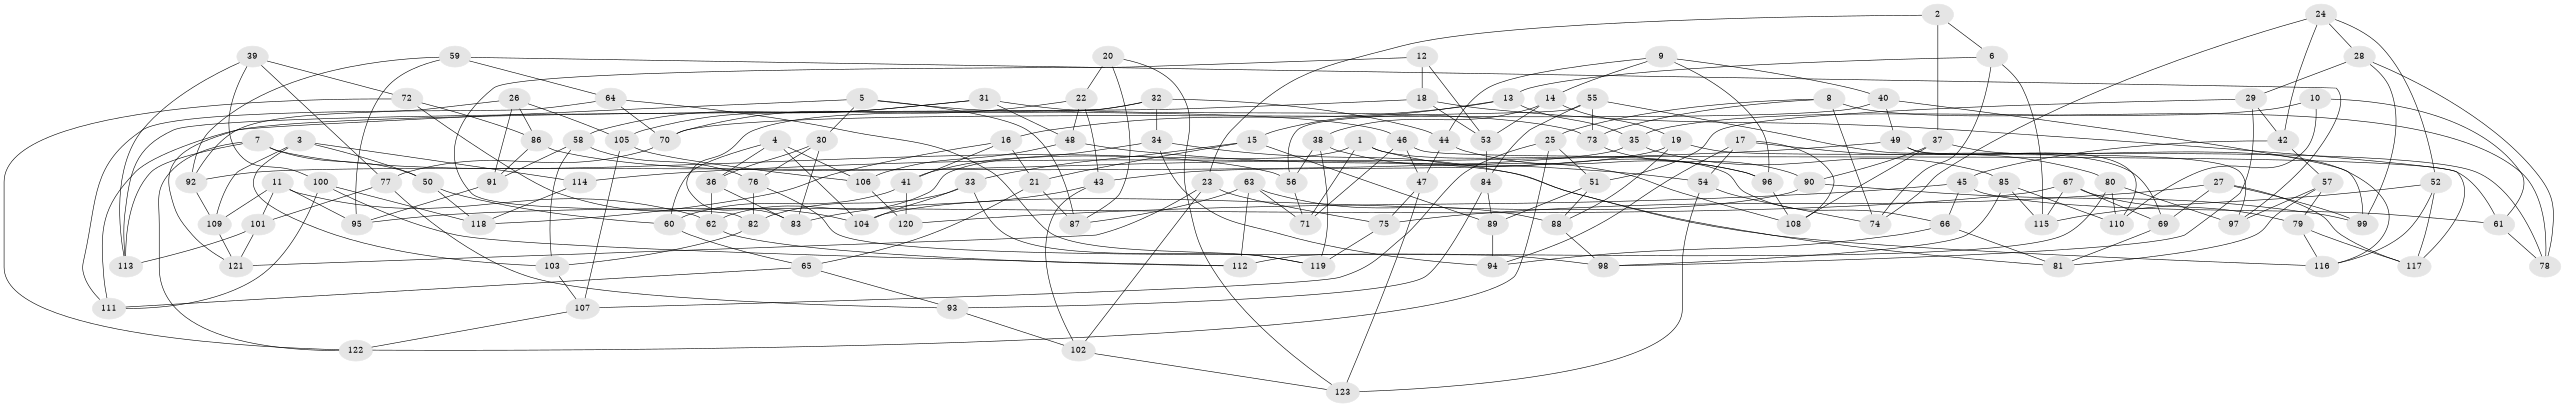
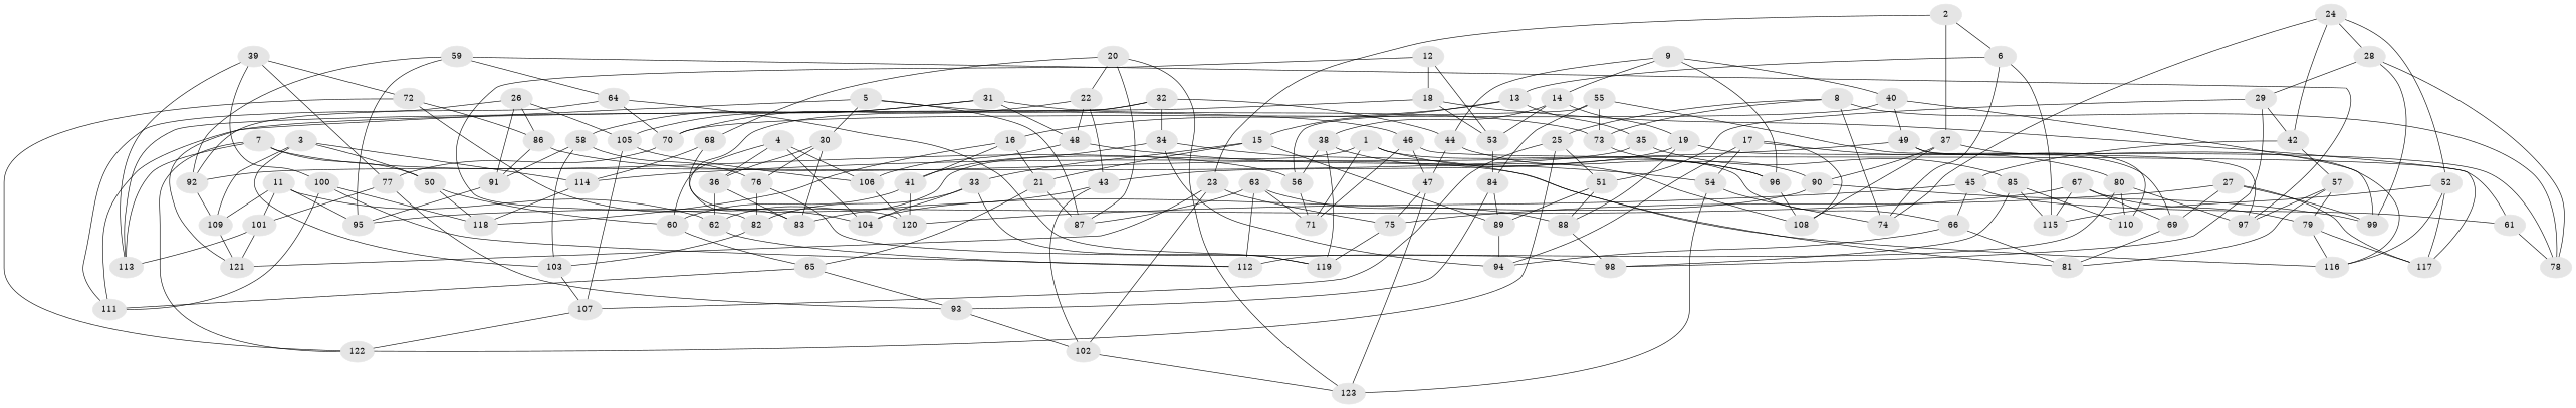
  graph {
    node [color=gray90 style=filled]
    1
    62
    66
    71
    96
    112
    94
    81
    108
    2
    6
    23
    37
    13
    74
    115
    12
    18
    53
    82
    121
    75
    102
    90
    116
    3
    50
    103
    109
    114
    60
    118
    107
    4
    36
    104
    106
    83
    65
    120
    5
    30
    46
    87
    76
    61
    47
    35
    15
    16
    7
    56
    113
    122
    8
    25
    73
    78
    51
    9
    14
    40
    44
    19
    38
    70
    99
    49
-   10
    110
    92
    85
+   68
    11
    95
    101
    111
    117
    84
    21
    33
    89
    41
    43
    88
    119
    17
    54
    80
    123
    97
    98
    20
    22
    48
    93
    77
    24
    28
    42
    52
    29
    45
    57
    26
    86
    91
    105
    27
    69
    31
    58
    32
    34
    39
    72
    100
    79
    55
    59
    64
    63
    67
    1 -- 62
    1 -- 66
    1 -- 71
    1 -- 96
    62 -- 112
    66 -- 94
    66 -- 81
    96 -- 108
    2 -- 6
    2 -- 23
    2 -- 37
    6 -- 13
    6 -- 74
    6 -- 115
    23 -- 121
    23 -- 75
    23 -- 102
    37 -- 108
    37 -- 90
    37 -- 116
    13 -- 35
    13 -- 15
    13 -- 16
    12 -- 18
    12 -- 53
    12 -- 82
    18 -- 53
    18 -- 111
    18 -- 117
    53 -- 84
    82 -- 103
    75 -- 119
    102 -- 123
    90 -- 104
    90 -- 99
    3 -- 50
    3 -- 103
    3 -- 109
    3 -- 114
    50 -- 60
    50 -- 118
    103 -- 107
    109 -- 121
    114 -- 118
    60 -- 65
    107 -- 122
    4 -- 60
    4 -- 36
    4 -- 104
    4 -- 106
    36 -- 62
    36 -- 83
    106 -- 120
    65 -- 111
    65 -- 93
    5 -- 121
    5 -- 30
    5 -- 46
    5 -- 87
    30 -- 36
    30 -- 83
    30 -- 76
    46 -- 71
    46 -- 61
    46 -- 47
    76 -- 82
    76 -- 98
    61 -- 78
    47 -- 75
    47 -- 123
    35 -- 92
    35 -- 85
    15 -- 21
    15 -- 33
    15 -- 89
    16 -- 118
    16 -- 21
    16 -- 41
    7 -- 50
    7 -- 56
    7 -- 113
    7 -- 122
    56 -- 71
    8 -- 74
    8 -- 25
    8 -- 73
    8 -- 78
    25 -- 107
    25 -- 122
    25 -- 51
    73 -- 90
    51 -- 89
    51 -- 88
    9 -- 96
    9 -- 14
    9 -- 40
    9 -- 44
    14 -- 53
    14 -- 19
    14 -- 38
    40 -- 70
    40 -- 99
    40 -- 49
    44 -- 96
    44 -- 47
    19 -- 78
    19 -- 43
    19 -- 88
    38 -- 108
    38 -- 56
    38 -- 119
    70 -- 77
    49 -- 114
    49 -- 110
    49 -- 97
-   10 -- 61
-   10 -- 35
-   10 -- 110
    92 -- 109
    85 -- 115
    85 -- 110
    85 -- 98
+   68 -- 114
+   68 -- 120
    11 -- 62
    11 -- 109
    11 -- 95
    11 -- 101
    101 -- 121
    101 -- 113
    84 -- 89
    84 -- 93
    21 -- 65
    21 -- 87
    33 -- 82
    33 -- 104
    33 -- 119
    89 -- 94
    41 -- 60
    41 -- 120
    43 -- 102
    43 -- 83
    88 -- 98
    17 -- 94
    17 -- 108
    17 -- 54
    17 -- 80
    54 -- 74
    54 -- 123
    80 -- 112
    80 -- 110
    80 -- 97
    20 -- 87
+   20 -- 68
    20 -- 123
    20 -- 22
    22 -- 70
    22 -- 43
    22 -- 48
    48 -- 106
    48 -- 54
    93 -- 102
    77 -- 101
    77 -- 93
    24 -- 74
    24 -- 28
    24 -- 42
    24 -- 52
    28 -- 78
    28 -- 99
    28 -- 29
    42 -- 45
    42 -- 57
    52 -- 115
    52 -- 116
    52 -- 117
    29 -- 51
    29 -- 98
    29 -- 42
    45 -- 66
    45 -- 120
    45 -- 61
    57 -- 81
    57 -- 97
    57 -- 79
    26 -- 92
    26 -- 86
    26 -- 91
    26 -- 105
    86 -- 116
    86 -- 91
    91 -- 95
    105 -- 107
    105 -- 106
    27 -- 75
    27 -- 99
    27 -- 117
    27 -- 69
    69 -- 81
    31 -- 73
    31 -- 48
    31 -- 105
    31 -- 58
    58 -- 103
    58 -- 76
    58 -- 91
    32 -- 83
    32 -- 113
    32 -- 44
    32 -- 34
    34 -- 94
    34 -- 81
    34 -- 41
    39 -- 113
    39 -- 77
    39 -- 72
    39 -- 100
    72 -- 104
    72 -- 122
    72 -- 86
    100 -- 112
    100 -- 118
    100 -- 111
    79 -- 116
    79 -- 117
    55 -- 56
    55 -- 73
    55 -- 84
    55 -- 69
    59 -- 92
    59 -- 95
    59 -- 97
    59 -- 64
    64 -- 70
    64 -- 111
    64 -- 119
    63 -- 71
    63 -- 112
    63 -- 87
    63 -- 88
    67 -- 115
    67 -- 95
    67 -- 69
    67 -- 79
  }
